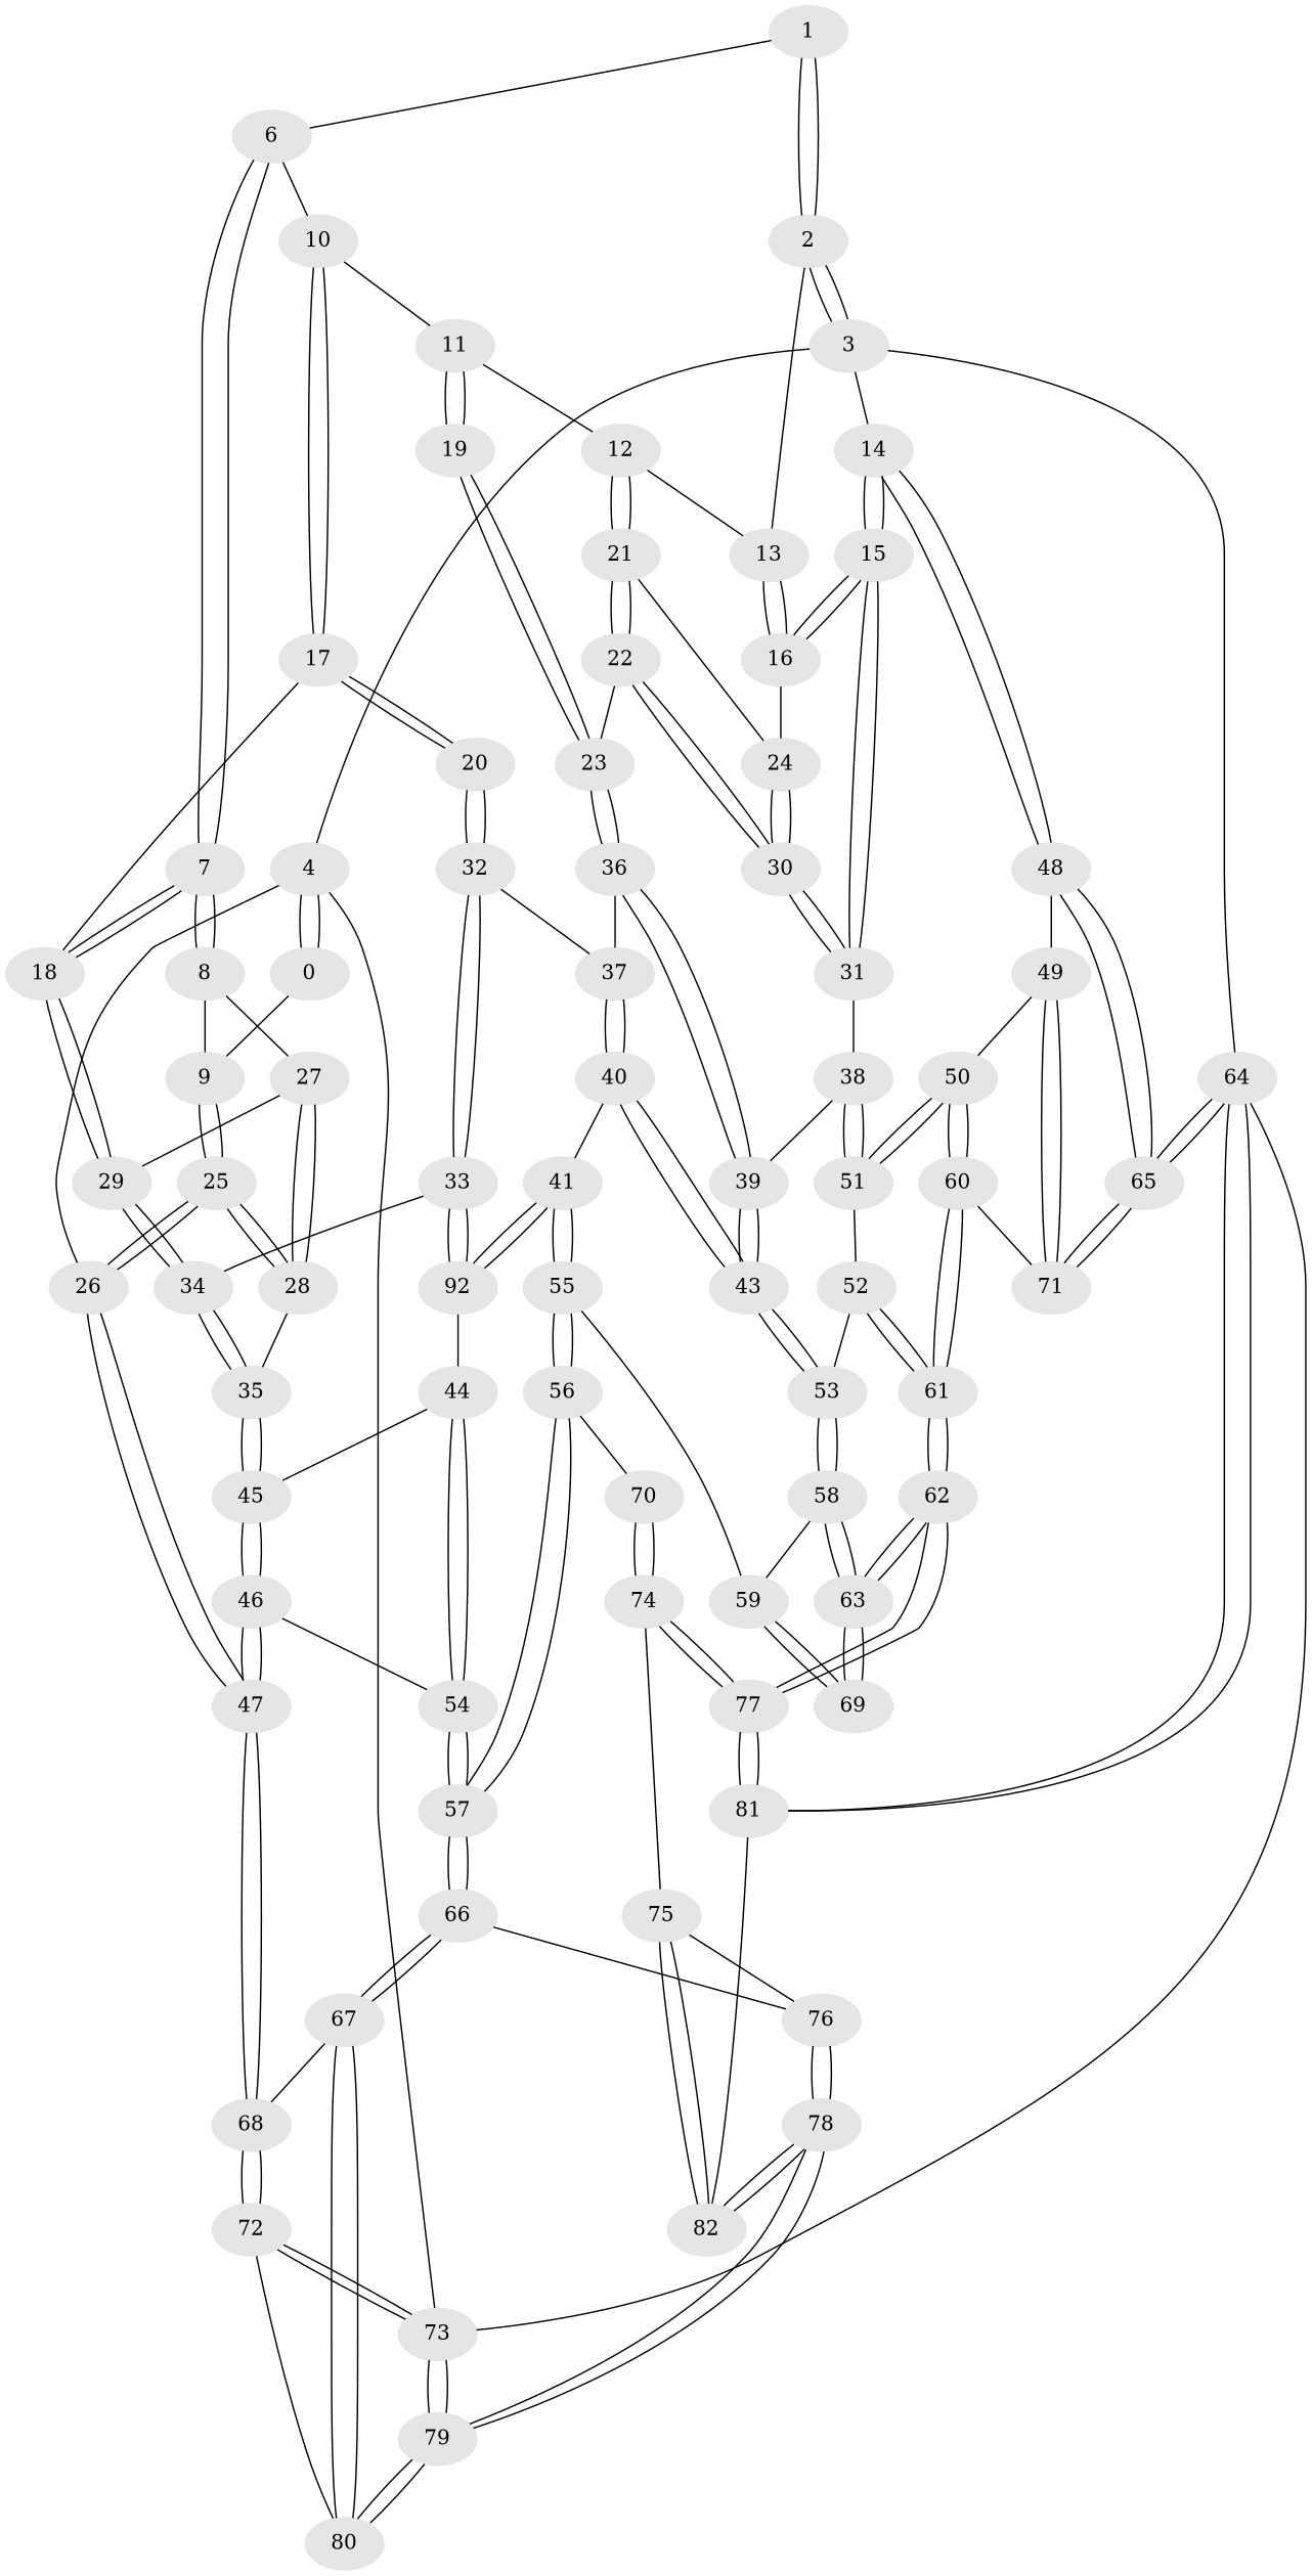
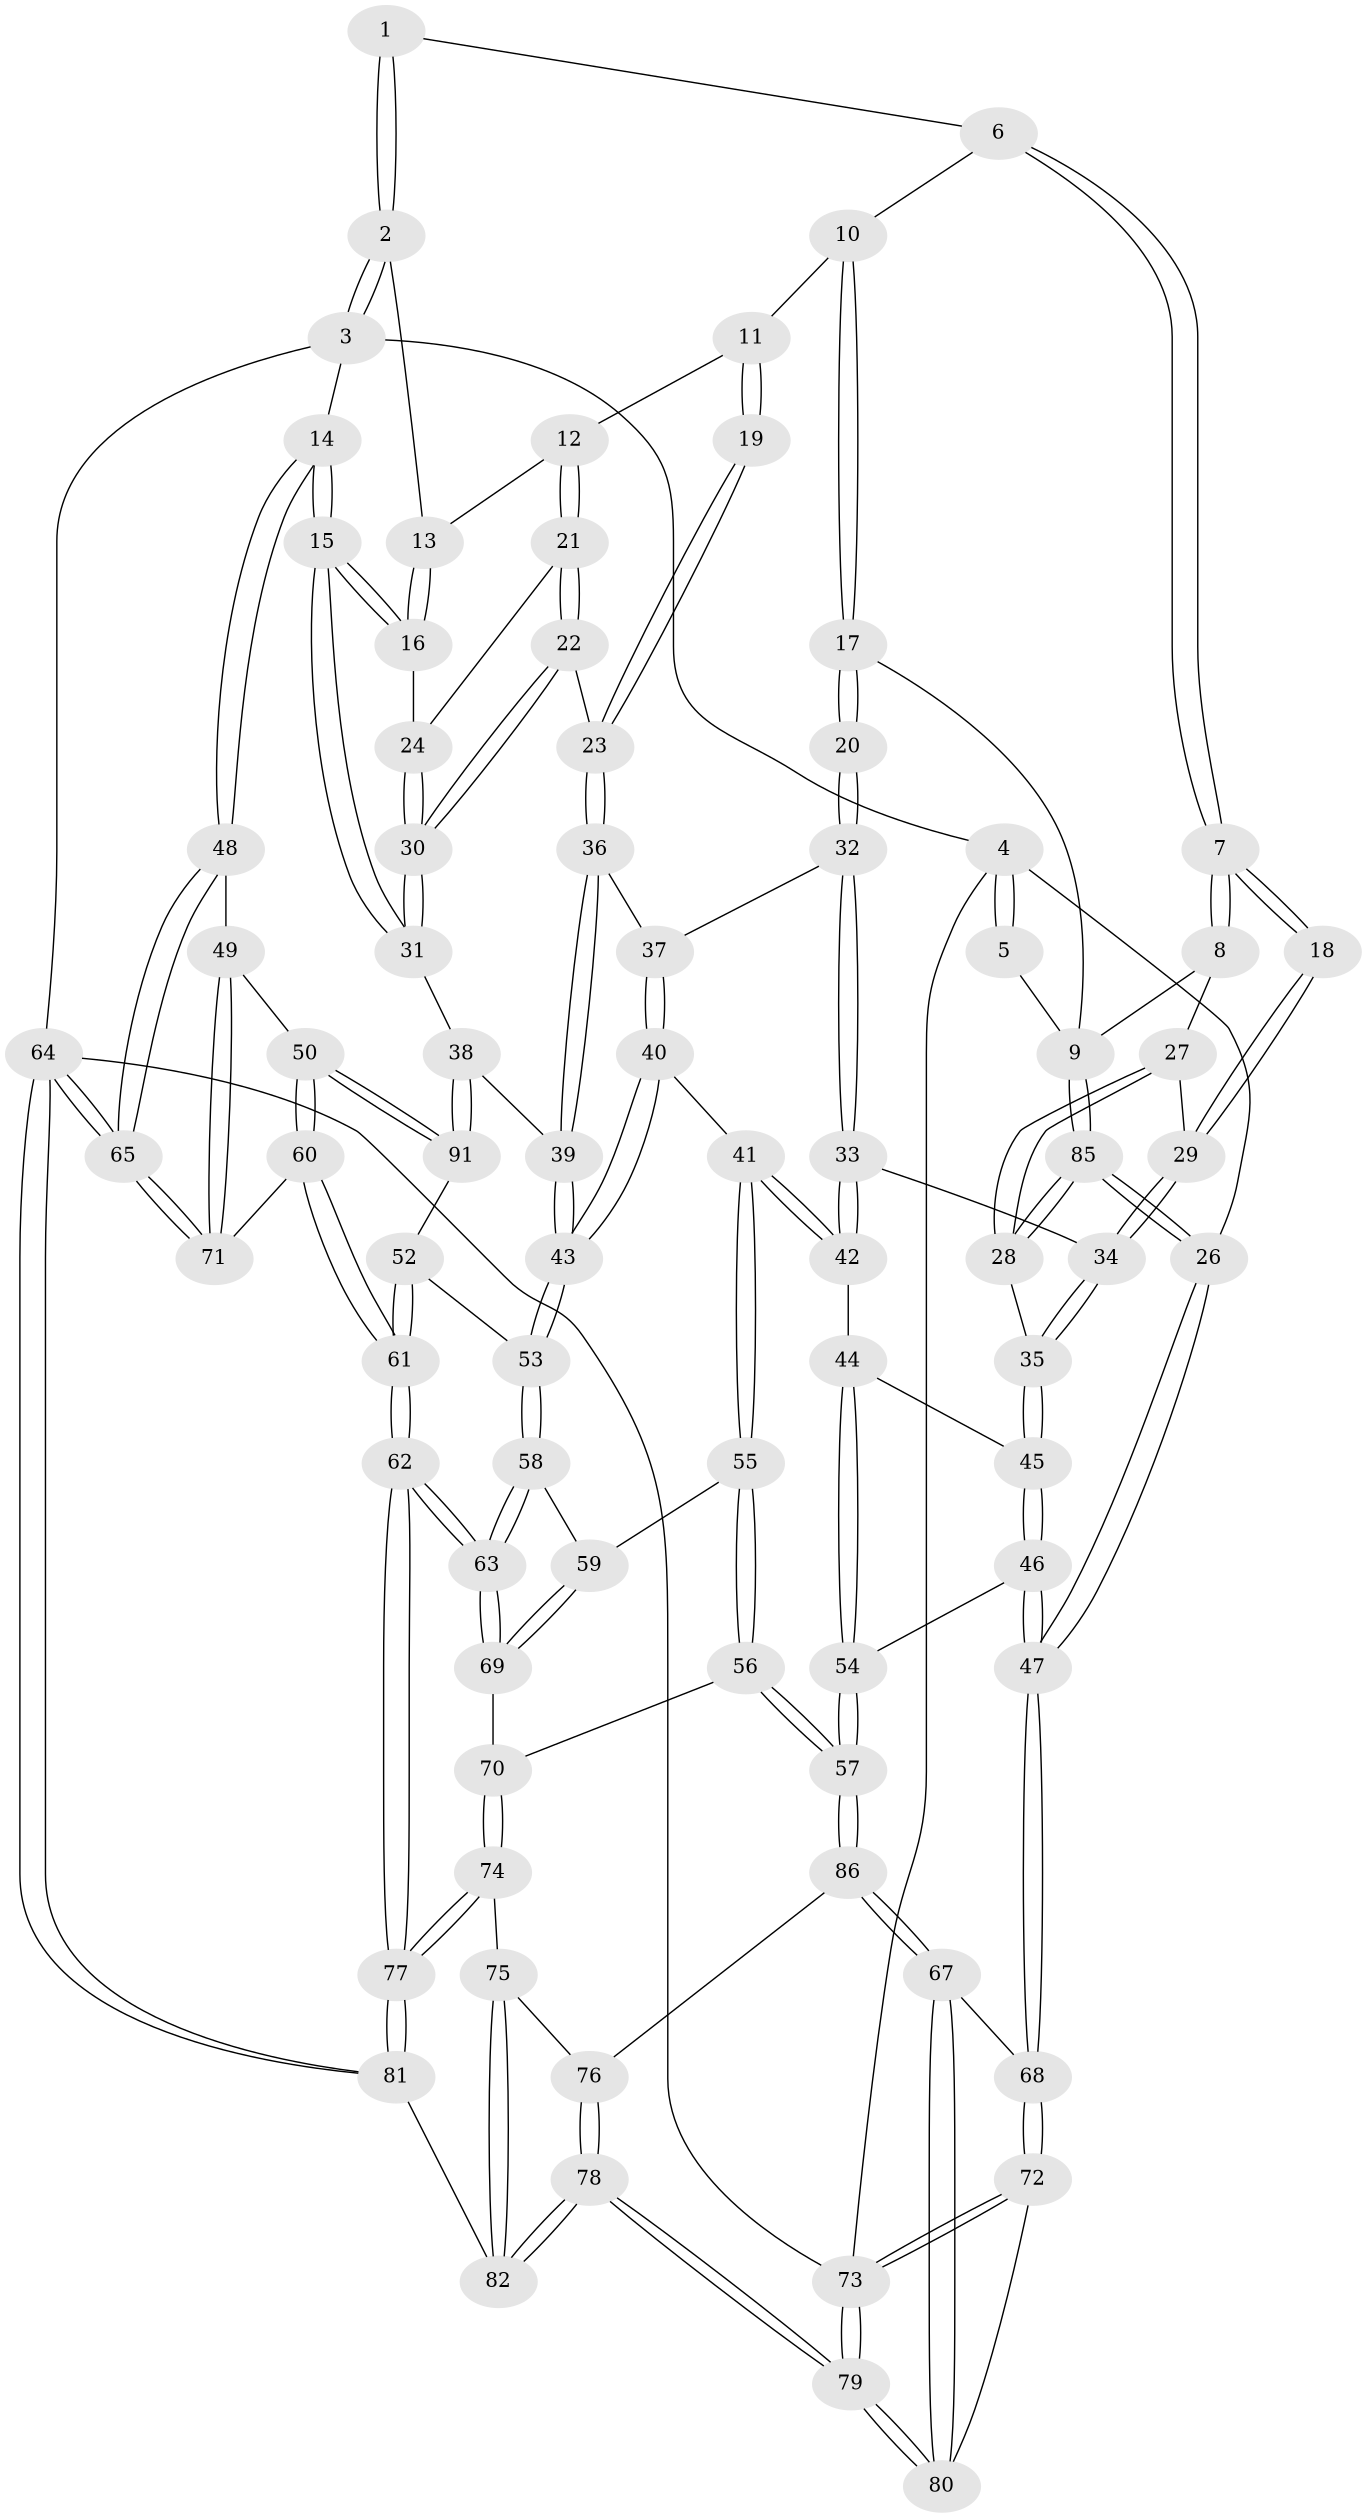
  graph {
    node [color=gray90 style=filled]
    1
    2
    6
    3
    13
    7
    10
    4
    14
    64
    16
-   5 [label=0]
+   5
    26
    73
    15
    48
    65
    81
    9
    47
    79
-   25
+   25 [label=85]
    8
    18
    11
    17
    27
    29
    28
    12
    19
    20
    21
    23
    24
    22
    31
    49
    38
    30
    32
    34
    36
    33
    37
    39
    35
    68
    45
-   51
-   42 [label=92]
+   51 [label=91]
+   42
    40
    44
    46
    43
    41
    52
    53
    55
    56
    59
    54
    58
    57
    72
    50
    71
    60
    61
    62
    63
-   66
+   66 [label=86]
    70
    69
    74
    67
    76
    77
    82
    80
    78
    75
    1 -- 2
    1 -- 2
    1 -- 6
    2 -- 3
    2 -- 3
    2 -- 13
    6 -- 7
    6 -- 7
    6 -- 10
    3 -- 4
    3 -- 14
    3 -- 64
    13 -- 16
    13 -- 16
    7 -- 8
    7 -- 8
    7 -- 18
    7 -- 18
    10 -- 11
    10 -- 17
    10 -- 17
    4 -- 5
    4 -- 5
    4 -- 26
    4 -- 73
    14 -- 15
    14 -- 15
    14 -- 48
    14 -- 48
    64 -- 73
    64 -- 65
    64 -- 65
    64 -- 81
    64 -- 81
    16 -- 24
    5 -- 9
    26 -- 47
    26 -- 47
    73 -- 79
    73 -- 79
    15 -- 16
    15 -- 16
    15 -- 31
    15 -- 31
    48 -- 65
    48 -- 65
    48 -- 49
    65 -- 71
    65 -- 71
    81 -- 82
    9 -- 25
    9 -- 25
    47 -- 68
    47 -- 68
    79 -- 80
    79 -- 80
    25 -- 26
    25 -- 26
    25 -- 28
    25 -- 28
    8 -- 9
    8 -- 27
    18 -- 29
    18 -- 29
    11 -- 12
    11 -- 19
    11 -- 19
-   17 -- 18
+   17 -- 9
    17 -- 20
    17 -- 20
    27 -- 29
    27 -- 28
    27 -- 28
    29 -- 34
    29 -- 34
    28 -- 35
    12 -- 13
    12 -- 21
    12 -- 21
    19 -- 23
    19 -- 23
    20 -- 32
    20 -- 32
    21 -- 24
    21 -- 22
    21 -- 22
    23 -- 36
    23 -- 36
    24 -- 30
    24 -- 30
    22 -- 23
    22 -- 30
    22 -- 30
    31 -- 38
    49 -- 50
    49 -- 71
    49 -- 71
    38 -- 39
    38 -- 51
    38 -- 51
    30 -- 31
    30 -- 31
    32 -- 33
    32 -- 33
    32 -- 37
    34 -- 35
    34 -- 35
    36 -- 37
    36 -- 39
    36 -- 39
    33 -- 34
    33 -- 42
    33 -- 42
    37 -- 40
    37 -- 40
    39 -- 43
    39 -- 43
    35 -- 45
    35 -- 45
    68 -- 72
    68 -- 72
    45 -- 46
    45 -- 46
    51 -- 52
    42 -- 44
    40 -- 43
    40 -- 43
    40 -- 41
    44 -- 45
    44 -- 54
    44 -- 54
    46 -- 47
    46 -- 47
    46 -- 54
    43 -- 53
    43 -- 53
    41 -- 42
    41 -- 42
    41 -- 55
    41 -- 55
    52 -- 53
    52 -- 61
    52 -- 61
    53 -- 58
    53 -- 58
    55 -- 56
    55 -- 56
    55 -- 59
    56 -- 57
    56 -- 57
    56 -- 70
    59 -- 69
    59 -- 69
    54 -- 57
    54 -- 57
    58 -- 59
    58 -- 63
    58 -- 63
    57 -- 66
    57 -- 66
    72 -- 73
    72 -- 73
    72 -- 80
    50 -- 51
    50 -- 51
    50 -- 60
    50 -- 60
    60 -- 71
    60 -- 61
    60 -- 61
    61 -- 62
    61 -- 62
    62 -- 63
    62 -- 63
    62 -- 77
    62 -- 77
    63 -- 69
    63 -- 69
    66 -- 67
    66 -- 67
    66 -- 76
    70 -- 74
    70 -- 74
+   69 -- 70
    74 -- 77
    74 -- 77
    74 -- 75
    67 -- 68
    67 -- 80
    67 -- 80
    76 -- 78
    76 -- 78
    77 -- 81
    77 -- 81
    78 -- 79
    78 -- 79
    78 -- 82
    78 -- 82
    75 -- 76
    75 -- 82
    75 -- 82
  }
